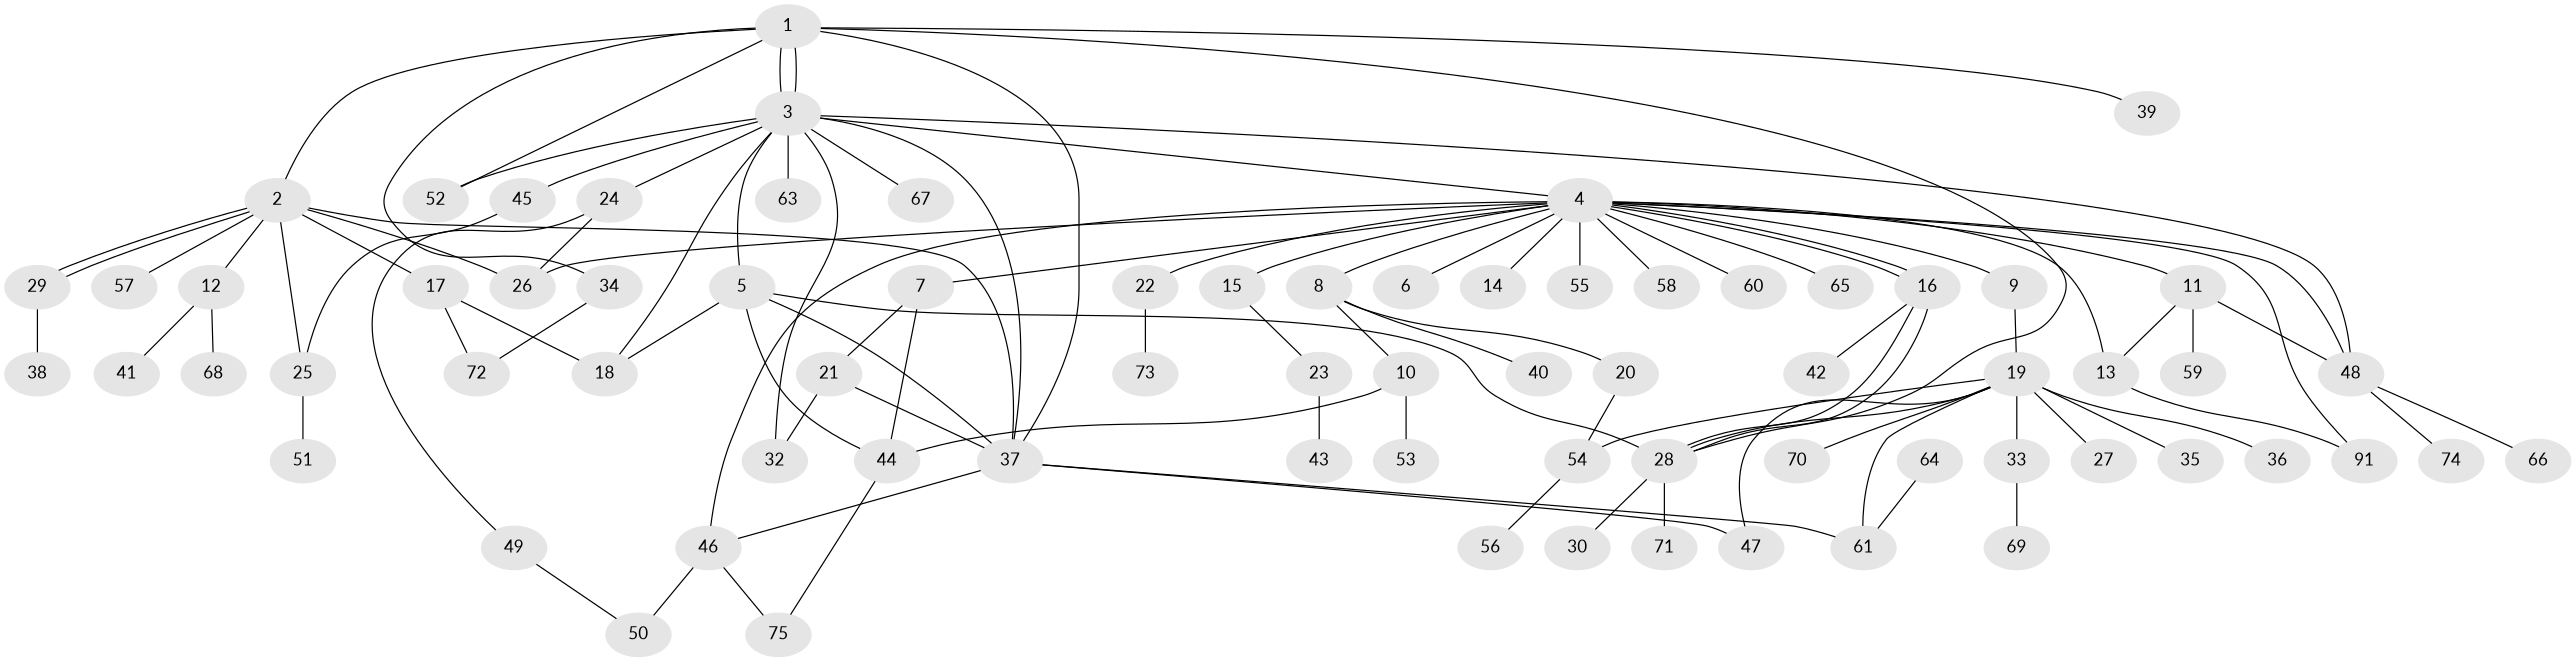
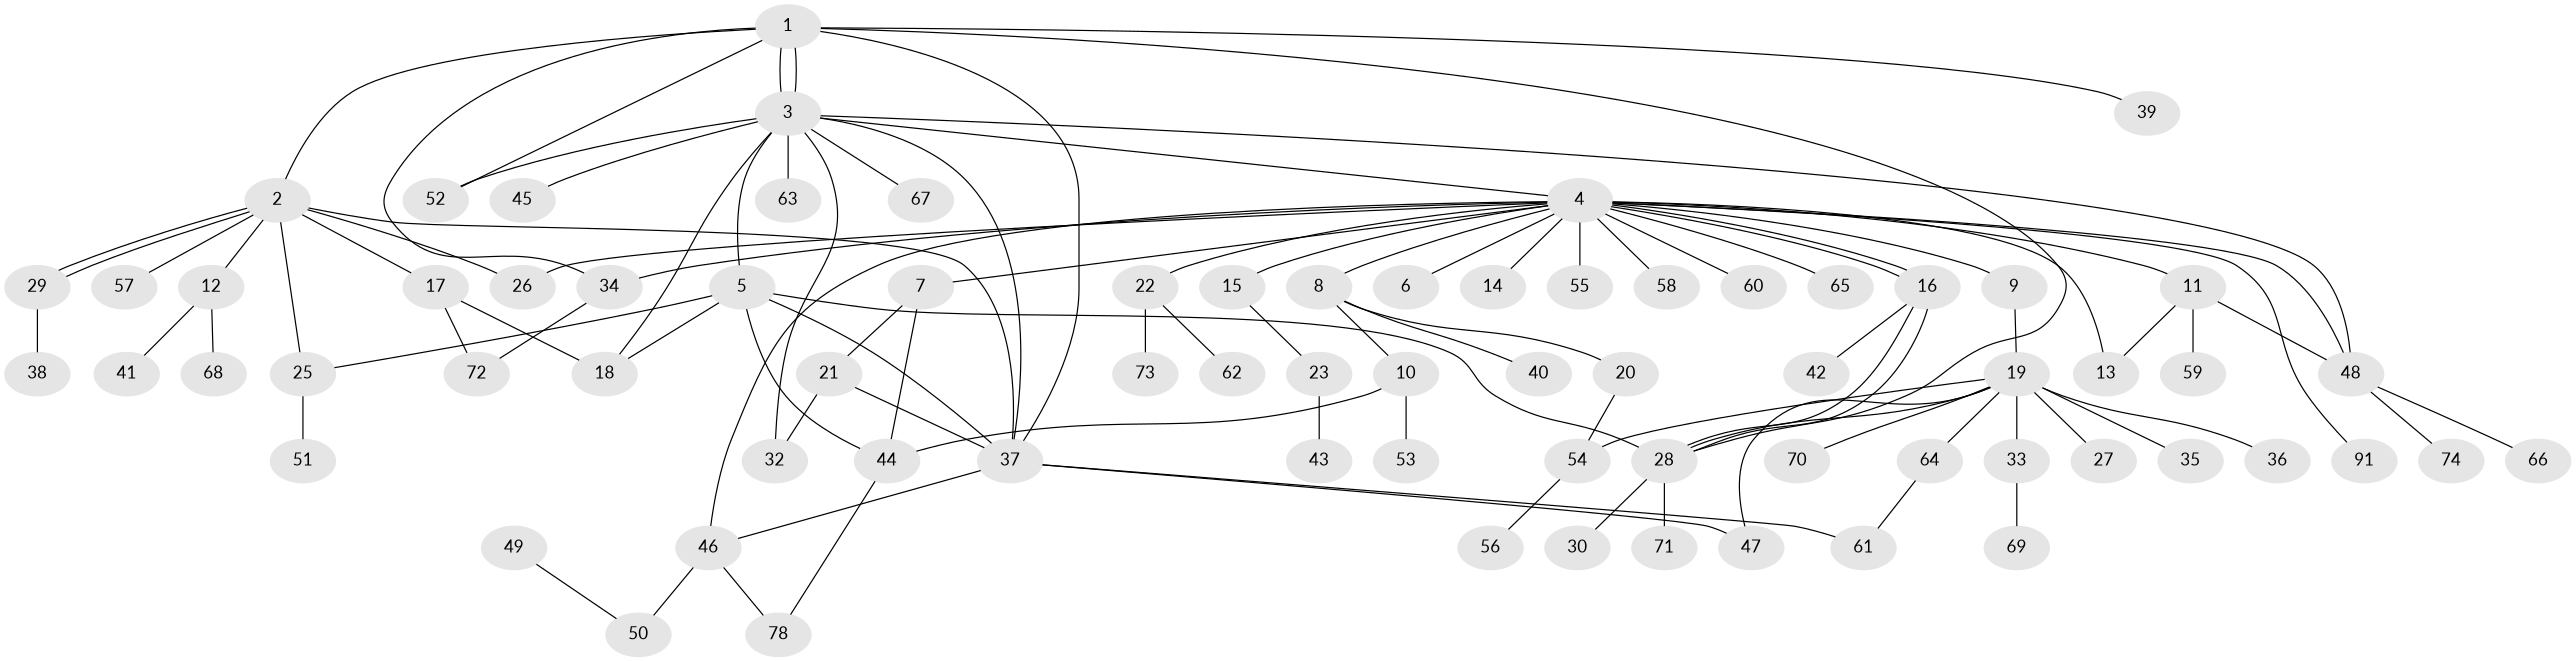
  graph {
    fontname=Lato
    node [color=gray90 fontname=Lato style=filled]
    edge [fontname=Lato]
    1
    2
    3
    28
    34
    37
    39
    52
    12
    17
    25
    26
    29
    57
    4
    5
    18
-   24
    32
    45
    48
    63
    67
    30
    71
    72
    46
    47
    61
    41
    68
    51
    38
    6
    7
    8
    9
    11
    13
    14
    15
    16
    22
    n44 [label=91]
    55
    58
    60
    65
    44
    49
    66
    74
    21
    10
    20
    40
    19
    59
    23
    42
+   62
    73
-   75
+   75 [label=78]
    50
    53
    54
    27
    33
    35
    36
    64
    70
    43
    69
    56
    1 -- 2
    1 -- 3
    1 -- 3
    1 -- 28
    1 -- 34
    1 -- 37
    1 -- 39
    1 -- 52
    2 -- 37
    2 -- 12
    2 -- 17
    2 -- 25
    2 -- 26
    2 -- 29
    2 -- 29
    2 -- 57
    3 -- 37
    3 -- 52
    3 -- 4
    3 -- 5
    3 -- 18
-   3 -- 24
    3 -- 32
    3 -- 45
    3 -- 48
    3 -- 63
    3 -- 67
    28 -- 30
    28 -- 71
    34 -- 72
    37 -- 46
    37 -- 47
    37 -- 61
    12 -- 41
    12 -- 68
    17 -- 18
    17 -- 72
    25 -- 51
    29 -- 38
+   4 -- 34
    4 -- 26
    4 -- 48
    4 -- 46
    4 -- 6
    4 -- 7
    4 -- 8
    4 -- 9
    4 -- 11
    4 -- 13
    4 -- 14
    4 -- 15
    4 -- 16
    4 -- 16
    4 -- 22
    4 -- n44
    4 -- 55
    4 -- 58
    4 -- 60
    4 -- 65
    5 -- 28
    5 -- 37
-   45 -- 25
+   5 -- 25
    5 -- 18
    5 -- 44
-   24 -- 26
-   24 -- 49
    48 -- 66
    48 -- 74
    46 -- 75
    46 -- 50
    7 -- 44
    7 -- 21
    8 -- 10
    8 -- 20
    8 -- 40
    9 -- 19
    11 -- 48
    11 -- 13
    11 -- 59
-   13 -- n44
    15 -- 23
    16 -- 28
    16 -- 28
    16 -- 42
+   22 -- 62
    22 -- 73
    44 -- 75
    49 -- 50
    21 -- 37
    21 -- 32
    10 -- 44
    10 -- 53
    20 -- 54
    19 -- 28
    19 -- 47
    19 -- 54
    19 -- 27
    19 -- 33
    19 -- 35
    19 -- 36
-   19 -- 61
+   19 -- 64
    19 -- 70
    23 -- 43
    54 -- 56
    33 -- 69
    64 -- 61
  }
